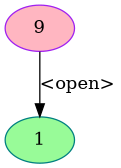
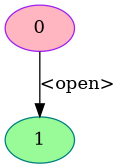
  digraph {
    node [shape=ellipse style=filled]
-   n1 [label=9 fillcolor=lightpink color=purple]
+   n1 [label=0 fillcolor=lightpink color=purple]
    n2 [label=1 fillcolor=palegreen color=teal]
    n1 -> n2 [label="<open>" style=solid]
  }
